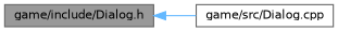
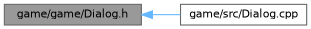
  digraph {
    rankdir=LR
    node [fontname=Helvetica fontsize=10 shape=box style=filled]
-   n1 [color=gray40 fillcolor=grey60 fontcolor=black height=0.2 label="game/include/Dialog.h" width=0.4]
+   n1 [color=gray40 fillcolor=grey60 fontcolor=black height=0.2 label="game/game/Dialog.h" width=0.4]
    n2 [color=grey40 fillcolor=white height=0.2 label="game/src/Dialog.cpp" width=0.4]
    n1 -> n2 [color=steelblue1 dir=back fontname=Helvetica fontsize=10 labelfontname=Helvetica labelfontsize=10 style=solid]
  }
